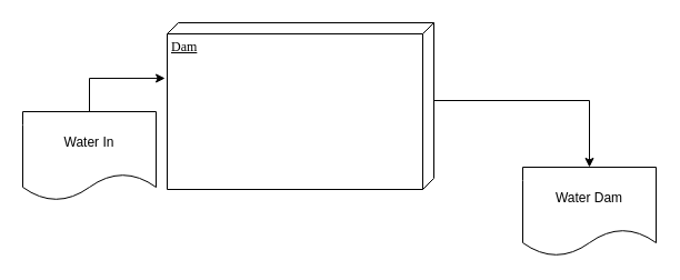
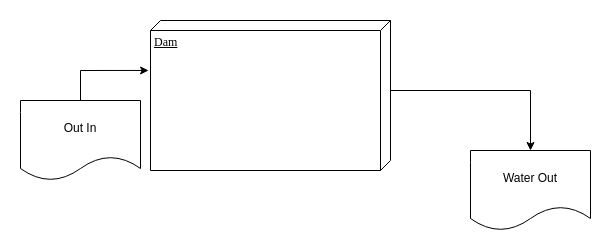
  <mxCell id="0" />
  <mxCell id="1" parent="0" />
  <mxCell id="2" value="Dam" style="verticalAlign=top;align=left;spacingTop=8;spacingLeft=2;spacingRight=12;shape=cube;size=10;direction=south;fontStyle=4;html=1;rounded=0;shadow=0;comic=0;labelBackgroundColor=none;strokeWidth=1;fontFamily=Verdana;fontSize=12" vertex="1" parent="1"><mxGeometry x="150" y="20" width="240" height="150" as="geometry" /></mxCell>
- <mxCell id="3" value="Water In" style="shape=document;whiteSpace=wrap;html=1;boundedLbl=1;" vertex="1" parent="1"><mxGeometry x="20" y="100" width="120" height="80" as="geometry" /></mxCell>
- <mxCell id="4" value="Water Dam" style="shape=document;whiteSpace=wrap;html=1;boundedLbl=1;" vertex="1" parent="1"><mxGeometry x="470" y="150" width="120" height="80" as="geometry" /></mxCell>
+ <mxCell id="3" value="Out In" style="shape=document;whiteSpace=wrap;html=1;boundedLbl=1;" vertex="1" parent="1"><mxGeometry x="20" y="100" width="120" height="80" as="geometry" /></mxCell>
+ <mxCell id="4" value="Water Out" style="shape=document;whiteSpace=wrap;html=1;boundedLbl=1;" vertex="1" parent="1"><mxGeometry x="470" y="150" width="120" height="80" as="geometry" /></mxCell>
  <mxCell id="5" value="" style="endArrow=classic;html=1;rounded=0;entryX=0.333;entryY=1.008;entryDx=0;entryDy=0;exitX=0.5;exitY=0;exitDx=0;exitDy=0;entryPerimeter=0;" edge="1" parent="1" source="3" target="2"><mxGeometry width="50" height="50" relative="1" as="geometry"><mxPoint x="70" y="-30" as="sourcePoint" /><mxPoint x="230" y="-82" as="targetPoint" /><Array as="points"><mxPoint x="80" y="70" /></Array></mxGeometry></mxCell>
  <mxCell id="6" value="" style="endArrow=classic;html=1;rounded=0;exitX=0;exitY=0;exitDx=70;exitDy=0;exitPerimeter=0;entryX=0.5;entryY=0;entryDx=0;entryDy=0;" edge="1" parent="1" source="2" target="4"><mxGeometry width="50" height="50" relative="1" as="geometry"><mxPoint x="90" y="110" as="sourcePoint" /><mxPoint x="550" y="-20" as="targetPoint" /><Array as="points"><mxPoint x="530" y="90" /></Array></mxGeometry></mxCell>
